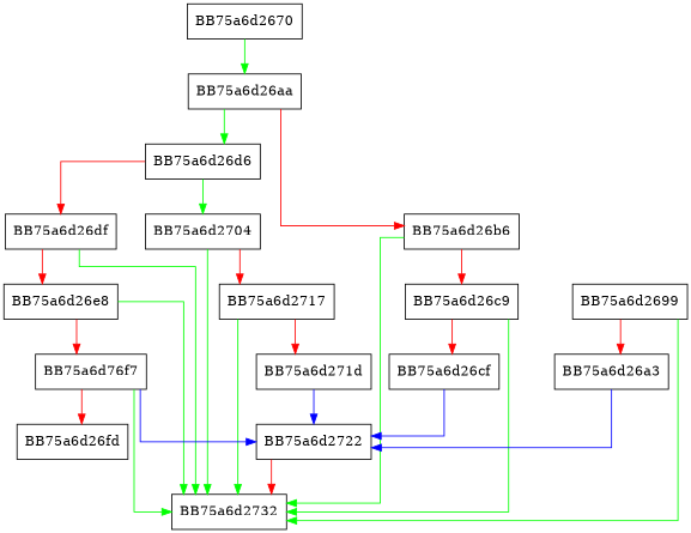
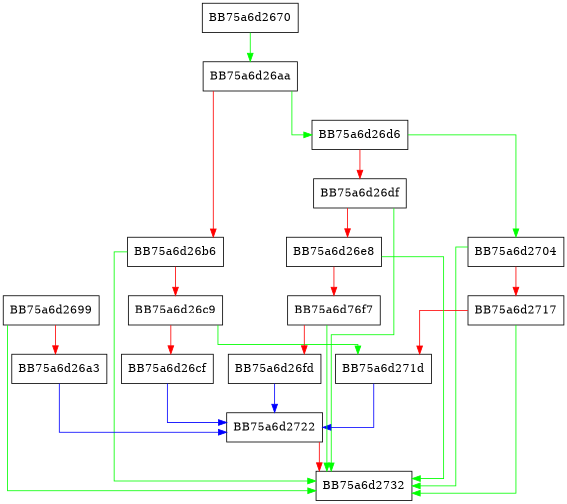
  digraph {
    splines=ortho
    node [shape=box]
    edge [color=green]
    BB75a6d2670
    BB75a6d26aa
    BB75a6d26d6
    BB75a6d26b6
    BB75a6d2704
    BB75a6d26df
    BB75a6d2732
    BB75a6d26c9
    BB75a6d2699
    BB75a6d26a3
    BB75a6d2722
    BB75a6d2717
    n13 [label=BB75a6d26e8]
    BB75a6d26cf
    BB75a6d271d
    n16 [label=BB75a6d76f7]
    BB75a6d26fd
    BB75a6d2670 -> BB75a6d26aa
    BB75a6d26aa -> BB75a6d26d6
    BB75a6d26aa -> BB75a6d26b6 [color=red]
    BB75a6d26d6 -> BB75a6d2704
    BB75a6d26d6 -> BB75a6d26df [color=red]
    BB75a6d26b6 -> BB75a6d2732
    BB75a6d26b6 -> BB75a6d26c9 [color=red]
    BB75a6d2704 -> BB75a6d2732
    BB75a6d2704 -> BB75a6d2717 [color=red]
    BB75a6d26df -> BB75a6d2732
    BB75a6d26df -> n13 [color=red]
-   BB75a6d26c9 -> BB75a6d2732
+   BB75a6d26c9 -> BB75a6d271d
    BB75a6d26c9 -> BB75a6d26cf [color=red]
    BB75a6d2699 -> BB75a6d2732
    BB75a6d2699 -> BB75a6d26a3 [color=red]
    BB75a6d26a3 -> BB75a6d2722 [color=blue]
    BB75a6d2722 -> BB75a6d2732 [color=red]
    BB75a6d2717 -> BB75a6d2732
    BB75a6d2717 -> BB75a6d271d [color=red]
    n13 -> BB75a6d2732
    n13 -> n16 [color=red]
    BB75a6d26cf -> BB75a6d2722 [color=blue]
    BB75a6d271d -> BB75a6d2722 [color=blue]
    n16 -> BB75a6d2732
    n16 -> BB75a6d26fd [color=red]
-   n16 -> BB75a6d2722 [color=blue]
+   BB75a6d26fd -> BB75a6d2722 [color=blue]
  }
